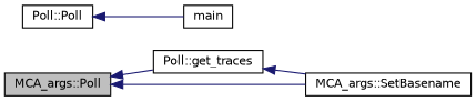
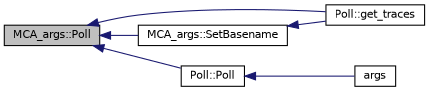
  digraph {
    rankdir=LR
    node [color=black fillcolor=white fontname=Helvetica fontsize=10 shape=record style=filled]
    edge [color=midnightblue dir=back fontname=Helvetica fontsize=10 labelfontname=Helvetica labelfontsize=10 style=solid]
    n1 [fillcolor=grey75 fontcolor=black height=0.2 label="MCA_args::Poll" width=0.4]
    n2 [height=0.2 label="Poll::get_traces" width=0.4]
    n3 [height=0.2 label="MCA_args::SetBasename" width=0.4]
    n4 [height=0.2 label="Poll::Poll" width=0.4]
-   n5 [height=0.2 label=main width=0.4]
+   n5 [height=0.2 label=args width=0.4]
    n1 -> n2
    n1 -> n3
-   n2 -> n3
+   n1 -> n4
+   n3 -> n2
    n4 -> n5
  }
